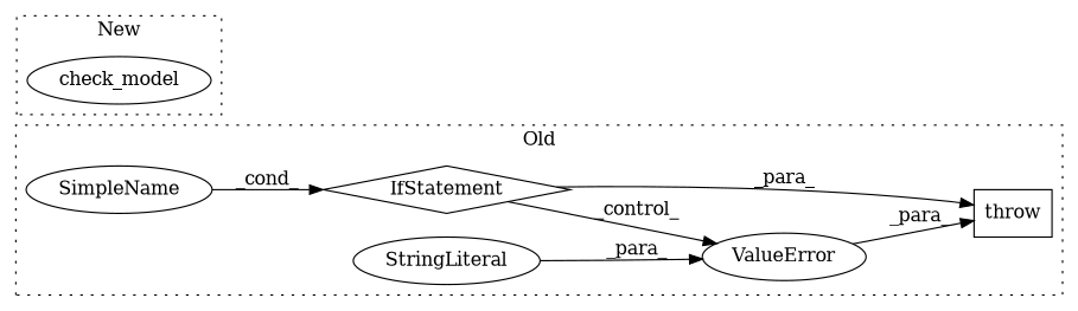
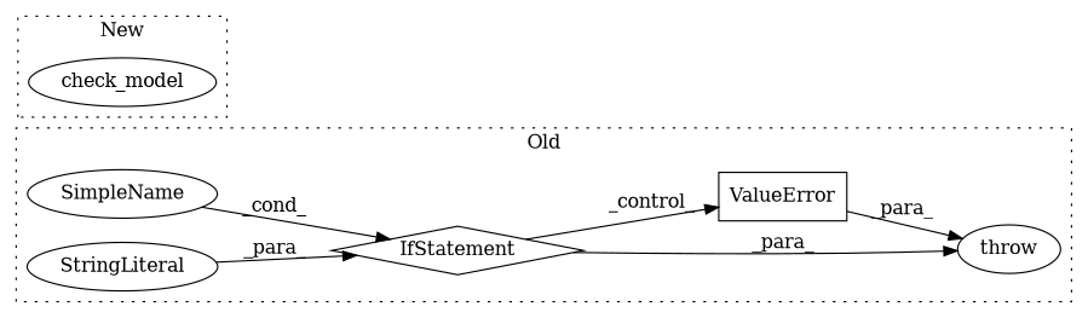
  digraph {
    rankdir=LR
    node [a=32 shape=ellipse]
-   n1 [a=53 l=6 label=throw s=2925 shape=box]
+   n1 [a=53 l=6 label=throw s=2925]
    n2 [a=25 l="4,2" label=IfStatement s="2859,2887" shape=diamond]
-   n3 [l="11,1" label=ValueError s="2931,2995"]
+   n3 [l="11,1" label=ValueError s="2931,2995" shape=box]
    n4 [a=42 label=SimpleName]
    n5 [a=45 l=53 label=StringLiteral s=2942]
    n6 [l=13 label=check_model s=783]
    subgraph cluster_1 {
      label=Old
      style=dotted
      n1
      n2
      n3
      n4
      n5
    }
    subgraph cluster_2 {
      label=New
      style=dotted
      n6
    }
    n2 -> n1 [label=_para_]
    n2 -> n3 [label=_control_]
    n3 -> n1 [label=_para_]
    n4 -> n2 [label=_cond_]
-   n5 -> n3 [label=_para_]
+   n5 -> n2 [label=_para_]
  }
